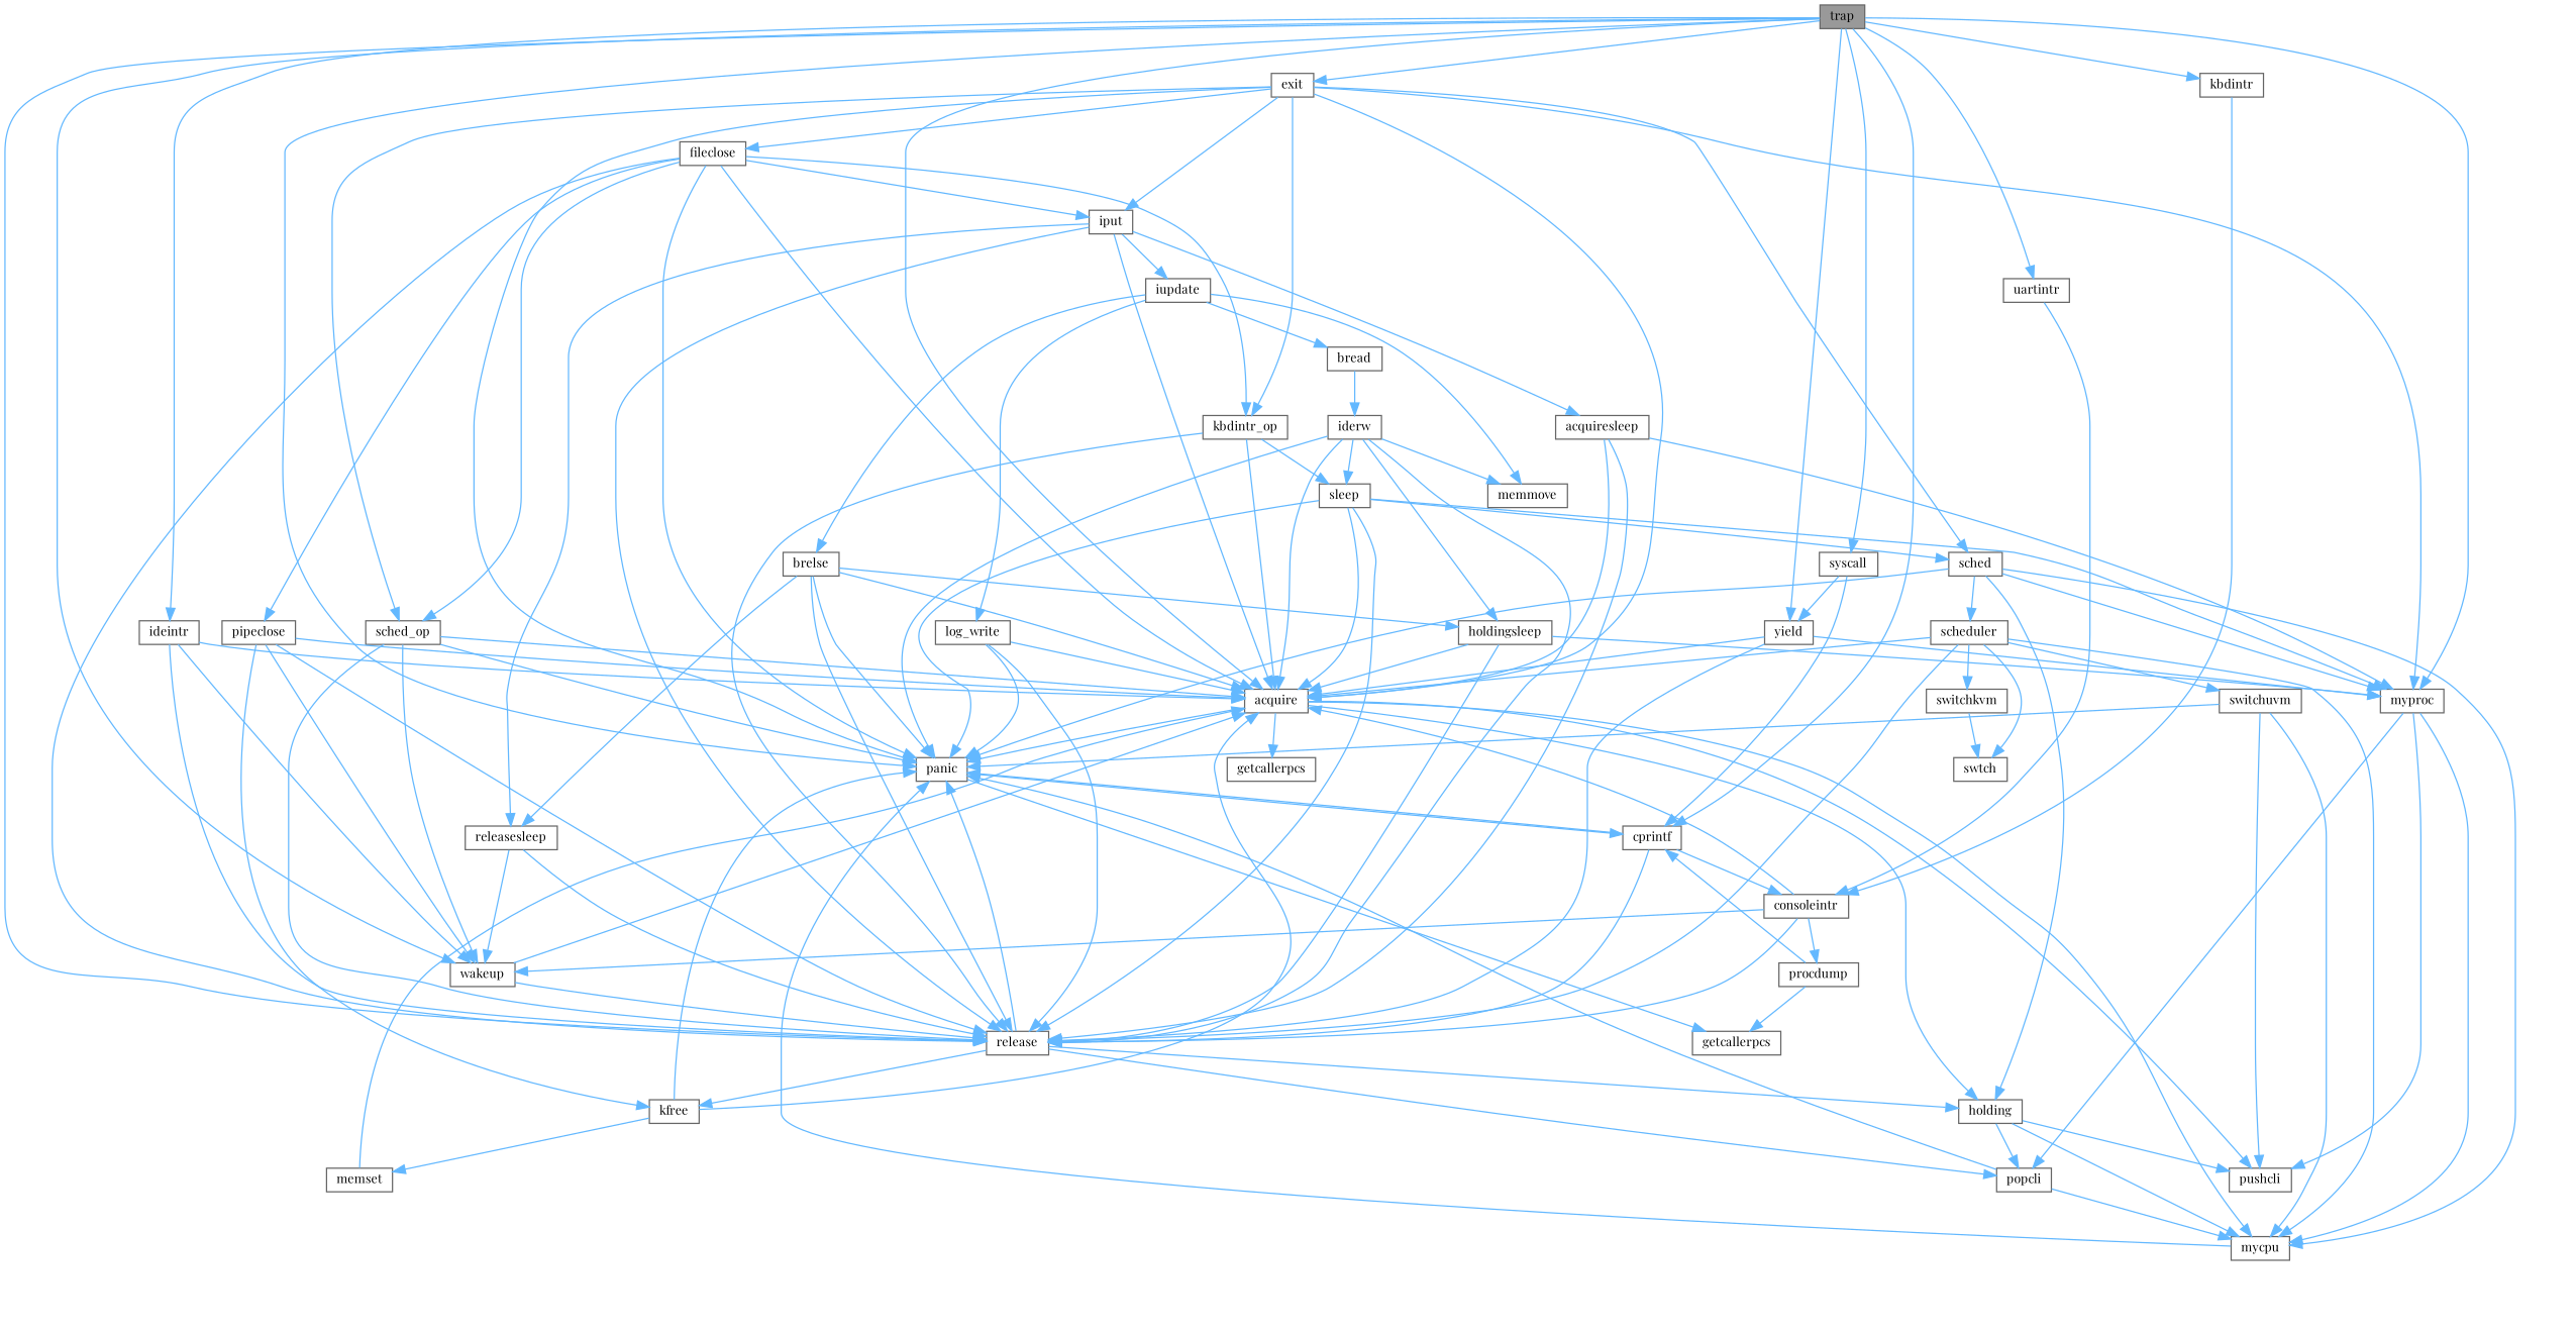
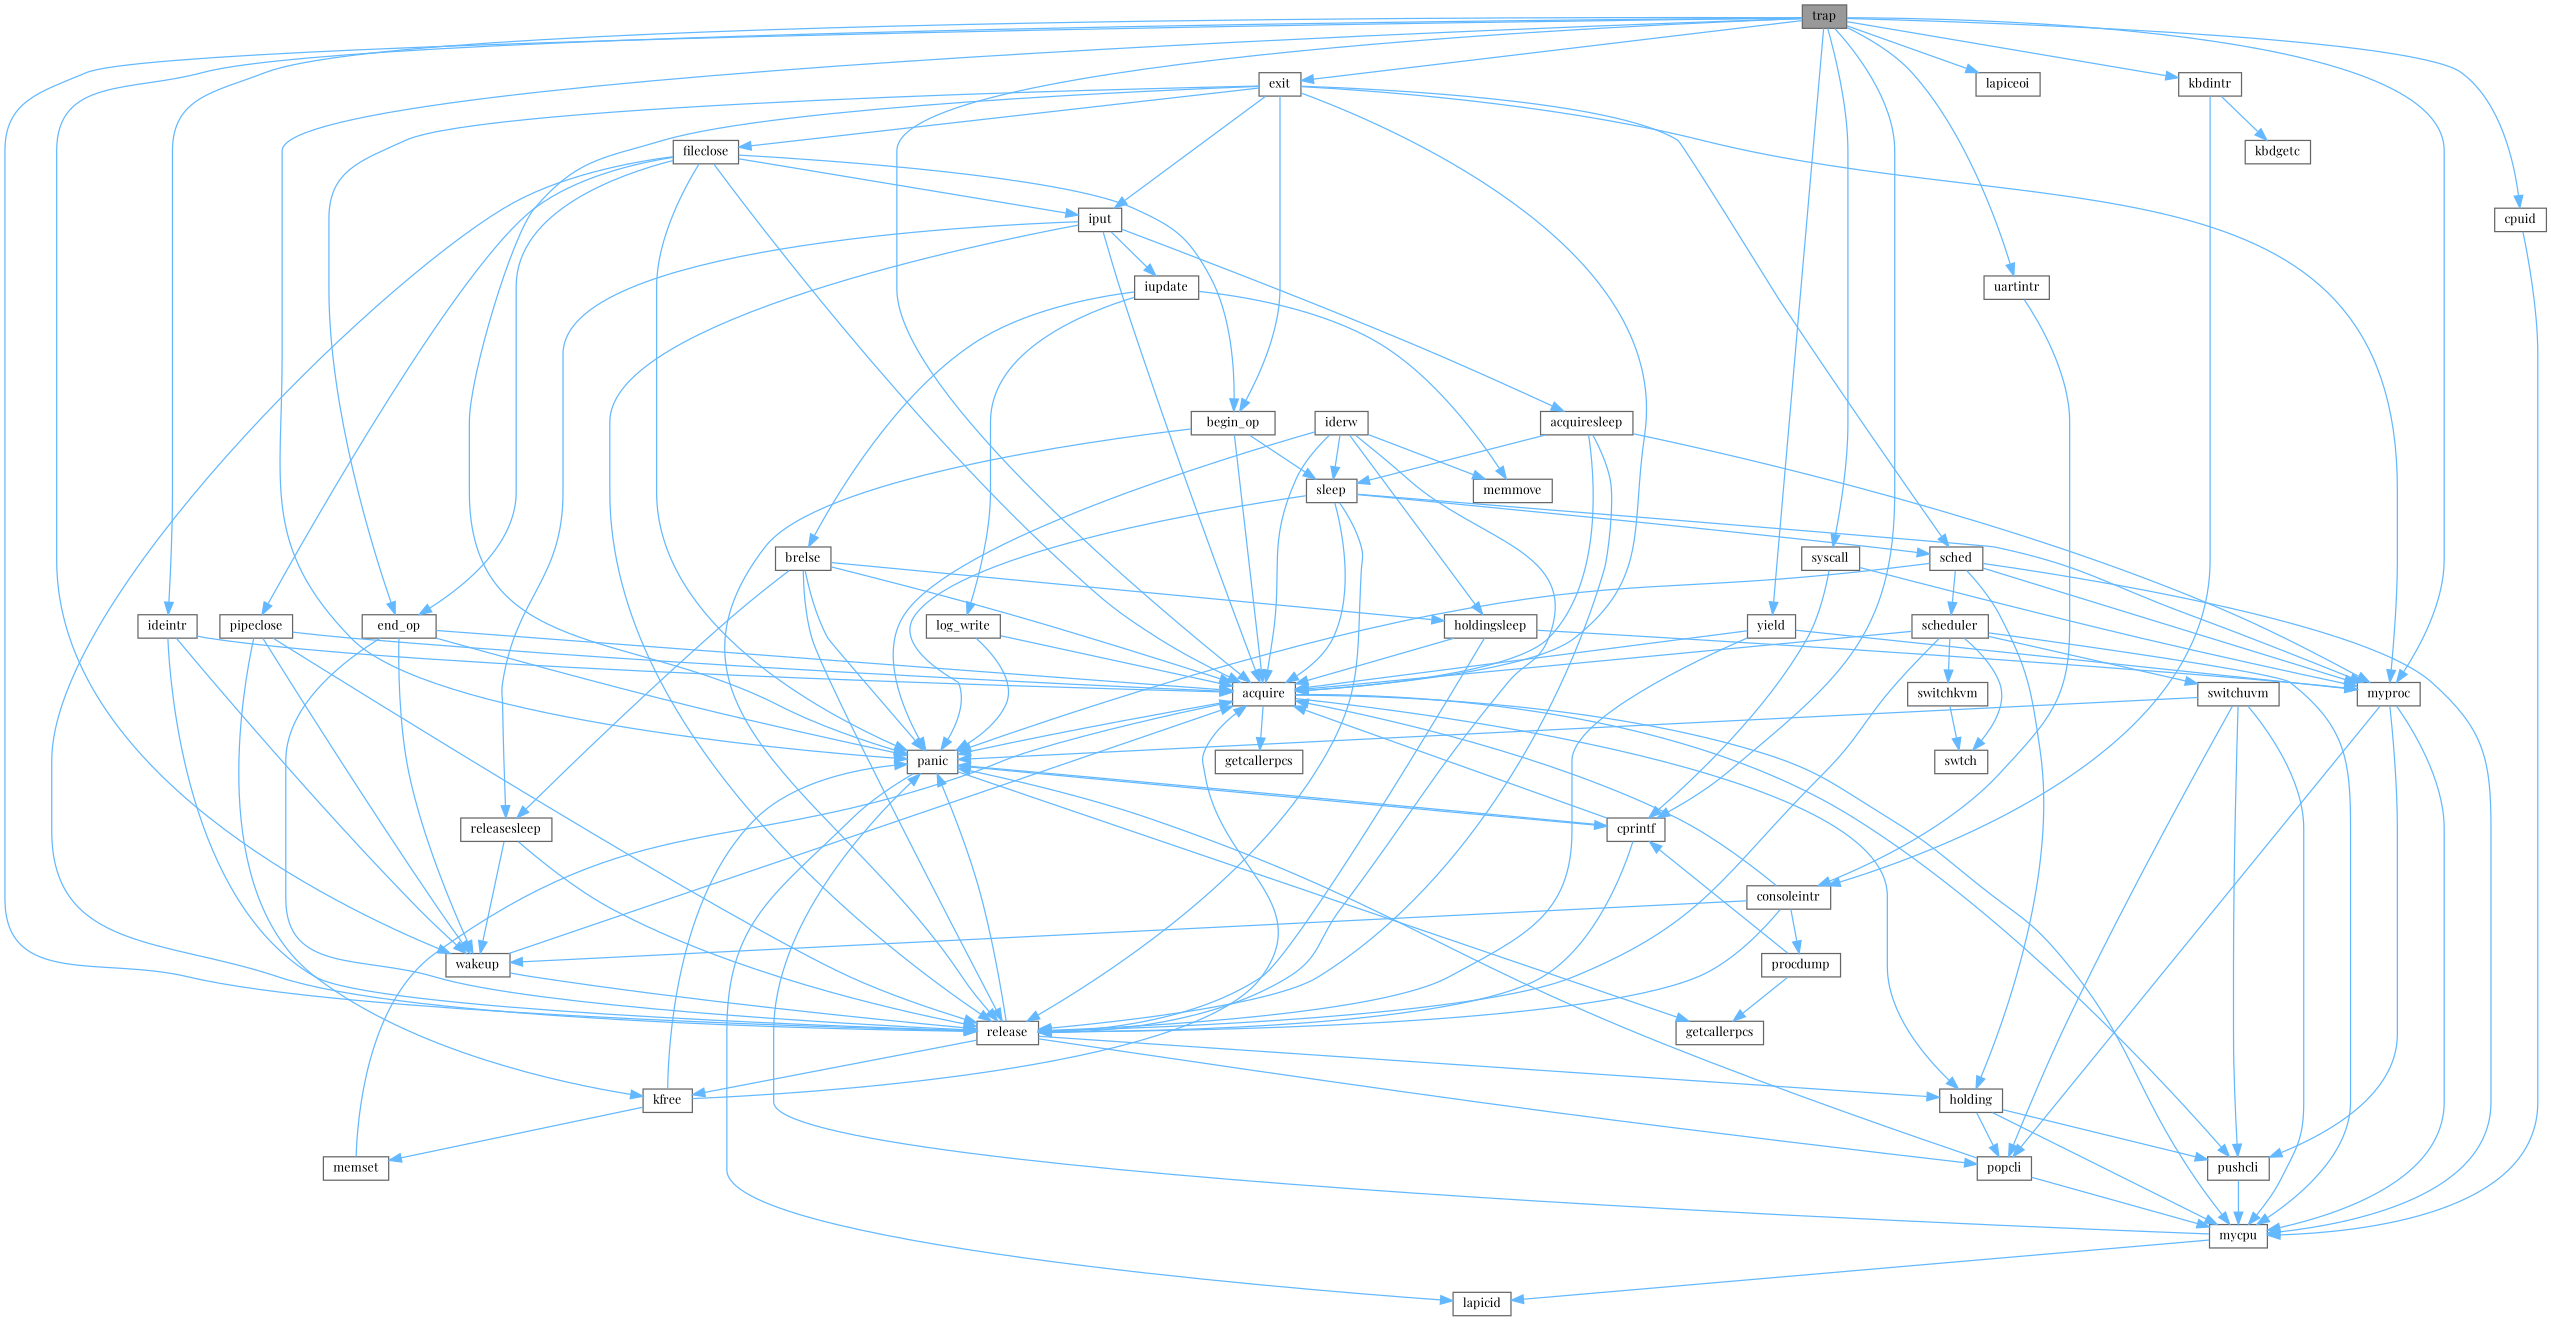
  digraph {
    fontname="Playfair Display"
    rankdir=TB
    node [color=grey40 fillcolor=white fontname="Playfair Display" fontsize=10 shape=box style=filled]
    edge [color=steelblue1 fontname="Playfair Display" fontsize=10 labelfontname=Helvetica labelfontsize=10 style=solid]
    n1 [color=gray40 fillcolor=grey60 fontcolor=black height=0.2 label=trap width=0.4]
    n2 [height=0.2 label=acquire width=0.4]
    n3 [height=0.2 label=panic width=0.4]
    n4 [height=0.2 label=cprintf width=0.4]
    n5 [height=0.2 label=release width=0.4]
+   n6 [height=0.2 label=cpuid width=0.4]
    n7 [height=0.2 label=exit width=0.4]
    n8 [height=0.2 label=myproc width=0.4]
    n9 [height=0.2 label=wakeup width=0.4]
    n10 [height=0.2 label=ideintr width=0.4]
    n11 [height=0.2 label=kbdintr width=0.4]
+   n12 [height=0.2 label=lapiceoi width=0.4]
    n13 [height=0.2 label=syscall width=0.4]
    n14 [height=0.2 label=uartintr width=0.4]
    n15 [height=0.2 label=yield width=0.4]
    n16 [height=0.2 label=getcallerpcs width=0.4]
    n17 [height=0.2 label=holding width=0.4]
    n18 [height=0.2 label=mycpu width=0.4]
    n19 [height=0.2 label=pushcli width=0.4]
+   n20 [height=0.2 label=lapicid width=0.4]
    n21 [height=0.2 label=getcallerpcs width=0.4]
    n22 [height=0.2 label=popcli width=0.4]
    n23 [height=0.2 label=kfree width=0.4]
-   n24 [height=0.2 label=kbdintr_op width=0.4]
+   n24 [height=0.2 label=begin_op width=0.4]
    n25 [height=0.2 label=sched width=0.4]
-   n26 [height=0.2 label=sched_op width=0.4]
+   n26 [height=0.2 label=end_op width=0.4]
    n27 [height=0.2 label=fileclose width=0.4]
    n28 [height=0.2 label=iput width=0.4]
    n29 [height=0.2 label=consoleintr width=0.4]
+   n30 [height=0.2 label=kbdgetc width=0.4]
    n31 [height=0.2 label=sleep width=0.4]
    n32 [height=0.2 label=scheduler width=0.4]
    n33 [height=0.2 label=pipeclose width=0.4]
    n34 [height=0.2 label=acquiresleep width=0.4]
    n35 [height=0.2 label=iupdate width=0.4]
    n36 [height=0.2 label=releasesleep width=0.4]
    n37 [height=0.2 label=swtch width=0.4]
    n38 [height=0.2 label=switchkvm width=0.4]
    n39 [height=0.2 label=switchuvm width=0.4]
-   n40 [height=0.2 label=bread width=0.4]
    n41 [height=0.2 label=memmove width=0.4]
    n42 [height=0.2 label=brelse width=0.4]
    n43 [height=0.2 label=log_write width=0.4]
    n44 [height=0.2 label=iderw width=0.4]
    n45 [height=0.2 label=holdingsleep width=0.4]
    n46 [height=0.2 label=memset width=0.4]
    n47 [height=0.2 label=procdump width=0.4]
    n1 -> n2
    n1 -> n3
    n1 -> n4
    n1 -> n5
+   n1 -> n6
    n1 -> n7
    n1 -> n8
    n1 -> n9
    n1 -> n10
    n1 -> n11
+   n1 -> n12
    n1 -> n13
    n1 -> n14
    n1 -> n15
    n2 -> n3
    n2 -> n16
    n2 -> n17
    n2 -> n18
    n2 -> n19
    n3 -> n4
+   n3 -> n20
    n3 -> n21
-   n4 -> n29
+   n4 -> n2
    n4 -> n3
    n4 -> n5
    n5 -> n3
    n5 -> n17
    n5 -> n22
    n5 -> n23
+   n6 -> n18
    n7 -> n2
    n7 -> n3
    n7 -> n8
    n7 -> n24
    n7 -> n25
    n7 -> n26
    n7 -> n27
    n7 -> n28
    n8 -> n18
    n8 -> n19
    n8 -> n22
    n9 -> n2
    n9 -> n5
    n10 -> n2
    n10 -> n5
    n10 -> n9
    n11 -> n29
+   n11 -> n30
    n13 -> n4
-   n13 -> n15
+   n13 -> n8
    n14 -> n29
    n15 -> n2
    n15 -> n5
    n15 -> n8
    n17 -> n18
    n17 -> n19
    n17 -> n22
    n18 -> n3
+   n18 -> n20
+   n19 -> n18
    n22 -> n3
    n22 -> n18
    n23 -> n2
    n23 -> n3
    n23 -> n46
    n24 -> n2
    n24 -> n5
    n24 -> n31
    n25 -> n3
    n25 -> n8
    n25 -> n17
    n25 -> n18
    n25 -> n32
    n26 -> n2
    n26 -> n3
    n26 -> n5
    n26 -> n9
    n27 -> n2
    n27 -> n3
    n27 -> n5
    n27 -> n24
    n27 -> n26
    n27 -> n28
    n27 -> n33
    n28 -> n2
    n28 -> n5
    n28 -> n34
    n28 -> n35
    n28 -> n36
    n29 -> n2
    n29 -> n5
    n29 -> n9
    n29 -> n47
    n31 -> n2
    n31 -> n3
    n31 -> n5
    n31 -> n8
    n31 -> n25
    n32 -> n2
    n32 -> n5
    n32 -> n18
    n32 -> n37
    n32 -> n38
    n32 -> n39
    n33 -> n2
    n33 -> n5
    n33 -> n9
    n33 -> n23
    n34 -> n2
    n34 -> n5
    n34 -> n8
-   n35 -> n40
+   n34 -> n31
    n35 -> n41
    n35 -> n42
    n35 -> n43
    n36 -> n5
    n36 -> n9
    n38 -> n37
    n39 -> n3
    n39 -> n18
    n39 -> n19
-   n40 -> n44
+   n39 -> n22
    n42 -> n2
    n42 -> n3
    n42 -> n5
    n42 -> n36
    n42 -> n45
    n43 -> n2
    n43 -> n3
-   n43 -> n5
    n44 -> n2
    n44 -> n3
    n44 -> n5
    n44 -> n31
    n44 -> n41
    n44 -> n45
    n45 -> n2
    n45 -> n5
    n45 -> n8
    n46 -> n2
    n47 -> n4
    n47 -> n21
  }
